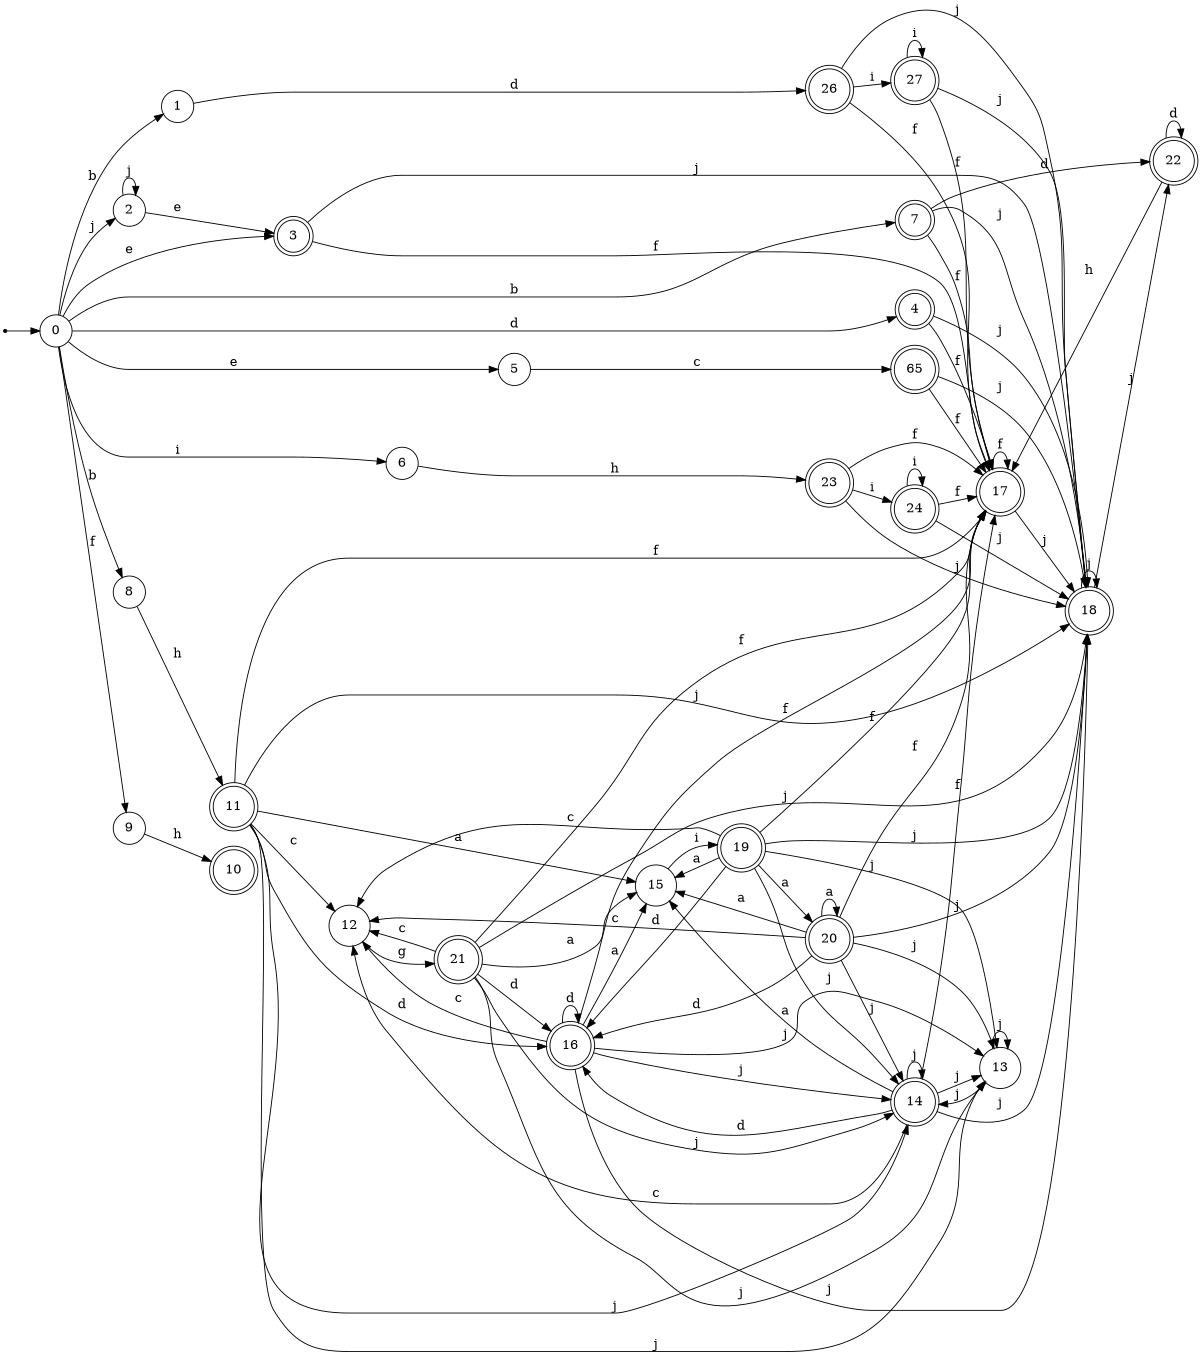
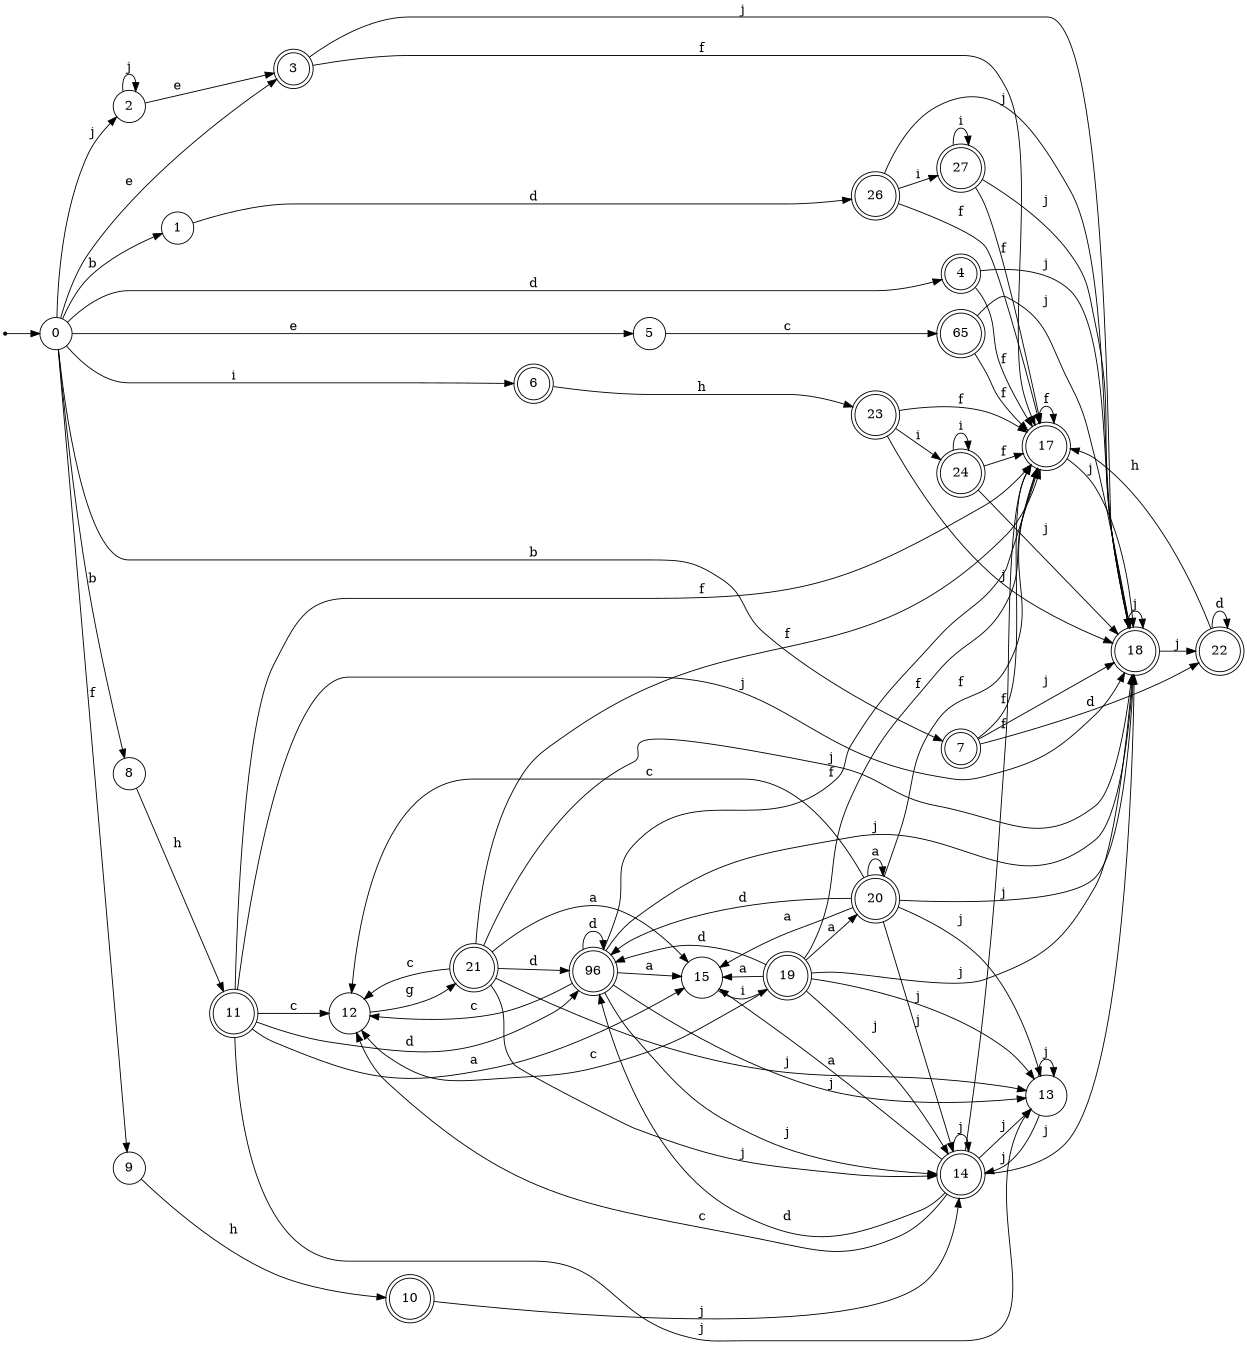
  digraph {
    rankdir=LR
    node [shape=doublecircle]
    dummy0 [shape=point]
    0 [shape=circle]
    1 [shape=circle]
    2 [shape=circle]
    3
    4
    5 [shape=circle]
-   6 [shape=circle]
+   6
    7
    8 [shape=circle]
    9 [shape=circle]
    26
    17
    18
    n15 [label=65]
    23
    22
    11
    10
    27
    24
    12 [shape=circle]
    13 [shape=circle]
    14
    15 [shape=circle]
-   16
+   16 [label=96]
    21
    19
    20
    dummy0 -> 0
    0 -> 1 [label=b]
    0 -> 2 [label=j]
    0 -> 3 [label=e]
    0 -> 4 [label=d]
    0 -> 5 [label=e]
    0 -> 6 [label=i]
    0 -> 7 [label=b]
    0 -> 8 [label=b]
    0 -> 9 [label=f]
    1 -> 26 [label=d]
    2 -> 2 [label=j]
    2 -> 3 [label=e]
    3 -> 17 [label=f]
    3 -> 18 [label=j]
    4 -> 17 [label=f]
    4 -> 18 [label=j]
    5 -> n15 [label=c]
    6 -> 23 [label=h]
    7 -> 17 [label=f]
    7 -> 18 [label=j]
    7 -> 22 [label=d]
    8 -> 11 [label=h]
    9 -> 10 [label=h]
    26 -> 17 [label=f]
    26 -> 18 [label=j]
    26 -> 27 [label=i]
    17 -> 17 [label=f]
    17 -> 18 [label=j]
    18 -> 18 [label=j]
    18 -> 22 [label=j]
    n15 -> 17 [label=f]
    n15 -> 18 [label=j]
    23 -> 17 [label=f]
    23 -> 18 [label=j]
    23 -> 24 [label=i]
    22 -> 17 [label=h]
    22 -> 22 [label=d]
    11 -> 17 [label=f]
    11 -> 18 [label=j]
    11 -> 12 [label=c]
    11 -> 13 [label=j]
-   11 -> 14 [label=j]
+   10 -> 14 [label=j]
    11 -> 15 [label=a]
    11 -> 16 [label=d]
    27 -> 17 [label=f]
    27 -> 18 [label=j]
    27 -> 27 [label=i]
    24 -> 17 [label=f]
    24 -> 18 [label=j]
    24 -> 24 [label=i]
    12 -> 21 [label=g]
    13 -> 13 [label=j]
    13 -> 14 [label=j]
    14 -> 17 [label=f]
    14 -> 18 [label=j]
    14 -> 12 [label=c]
    14 -> 13 [label=j]
    14 -> 14 [label=j]
    14 -> 15 [label=a]
    14 -> 16 [label=d]
    15 -> 19 [label=i]
    16 -> 17 [label=f]
    16 -> 18 [label=j]
    16 -> 12 [label=c]
    16 -> 13 [label=j]
    16 -> 14 [label=j]
    16 -> 15 [label=a]
    16 -> 16 [label=d]
    21 -> 17 [label=f]
    21 -> 18 [label=j]
    21 -> 12 [label=c]
    21 -> 13 [label=j]
    21 -> 14 [label=j]
    21 -> 15 [label=a]
    21 -> 16 [label=d]
    19 -> 17 [label=f]
    19 -> 18 [label=j]
    19 -> 12 [label=c]
    19 -> 13 [label=j]
    19 -> 14 [label=j]
    19 -> 15 [label=a]
    19 -> 16 [label=d]
    19 -> 20 [label=a]
    20 -> 17 [label=f]
    20 -> 18 [label=j]
    20 -> 12 [label=c]
    20 -> 13 [label=j]
    20 -> 14 [label=j]
    20 -> 15 [label=a]
    20 -> 16 [label=d]
    20 -> 20 [label=a]
  }
